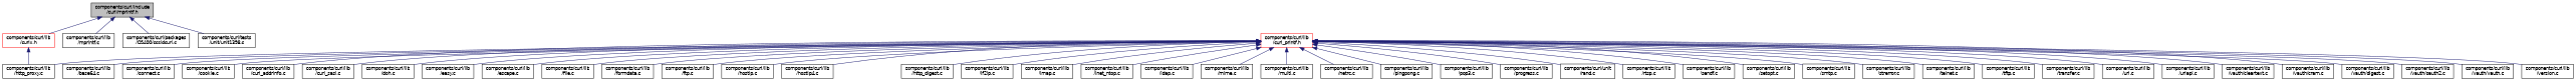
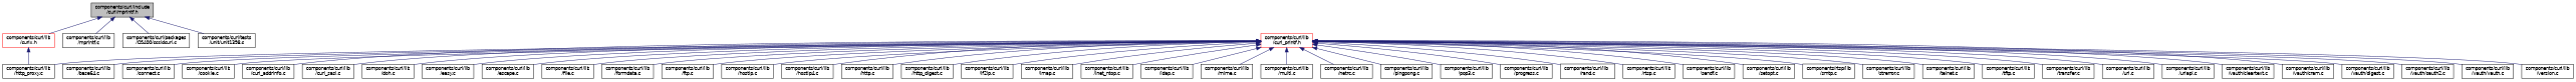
  digraph {
    node [color=black fillcolor=white fontname=Helvetica fontsize=10 shape=record style=filled]
    edge [color=midnightblue dir=back fontname=Helvetica fontsize=10 labelfontname=Helvetica labelfontsize=10 style=solid]
    n1 [fillcolor=grey75 fontcolor=black height=0.2 label="components/curl/include\l/curl/mprintf.h" width=0.4]
    n2 [color=red height=0.2 label="components/curl/lib\l/curlx.h" width=0.4]
    n3 [height=0.2 label="components/curl/lib\l/mprintf.c" width=0.4]
    n4 [height=0.2 label="components/curl/packages\l/OS400/ccsidcurl.c" width=0.4]
    n5 [height=0.2 label="components/curl/tests\l/unit/unit1398.c" width=0.4]
    n6 [color=red height=0.2 label="components/curl/lib\l/curl_printf.h" width=0.4]
    n7 [height=0.2 label="components/curl/lib\l/base64.c" width=0.4]
    n8 [height=0.2 label="components/curl/lib\l/connect.c" width=0.4]
    n9 [height=0.2 label="components/curl/lib\l/cookie.c" width=0.4]
    n10 [height=0.2 label="components/curl/lib\l/curl_addrinfo.c" width=0.4]
    n11 [height=0.2 label="components/curl/lib\l/curl_sasl.c" width=0.4]
    n12 [height=0.2 label="components/curl/lib\l/doh.c" width=0.4]
    n13 [height=0.2 label="components/curl/lib\l/easy.c" width=0.4]
    n14 [height=0.2 label="components/curl/lib\l/escape.c" width=0.4]
    n15 [height=0.2 label="components/curl/lib\l/file.c" width=0.4]
    n16 [height=0.2 label="components/curl/lib\l/formdata.c" width=0.4]
    n17 [height=0.2 label="components/curl/lib\l/ftp.c" width=0.4]
    n18 [height=0.2 label="components/curl/lib\l/hostip.c" width=0.4]
    n19 [height=0.2 label="components/curl/lib\l/hostip4.c" width=0.4]
+   n20 [height=0.2 label="components/curl/lib\l/http.c" width=0.4]
    n21 [height=0.2 label="components/curl/lib\l/http_digest.c" width=0.4]
    n22 [height=0.2 label="components/curl/lib\l/http_proxy.c" width=0.4]
    n23 [height=0.2 label="components/curl/lib\l/if2ip.c" width=0.4]
    n24 [height=0.2 label="components/curl/lib\l/imap.c" width=0.4]
    n25 [height=0.2 label="components/curl/lib\l/inet_ntop.c" width=0.4]
    n26 [height=0.2 label="components/curl/lib\l/ldap.c" width=0.4]
    n27 [height=0.2 label="components/curl/lib\l/mime.c" width=0.4]
    n28 [height=0.2 label="components/curl/lib\l/multi.c" width=0.4]
    n29 [height=0.2 label="components/curl/lib\l/netrc.c" width=0.4]
    n30 [height=0.2 label="components/curl/lib\l/pingpong.c" width=0.4]
    n31 [height=0.2 label="components/curl/lib\l/pop3.c" width=0.4]
    n32 [height=0.2 label="components/curl/lib\l/progress.c" width=0.4]
-   n33 [height=0.2 label="components/curl/unit\l/rand.c" width=0.4]
+   n33 [height=0.2 label="components/curl/lib\l/rand.c" width=0.4]
    n34 [height=0.2 label="components/curl/lib\l/rtsp.c" width=0.4]
    n35 [height=0.2 label="components/curl/lib\l/sendf.c" width=0.4]
    n36 [height=0.2 label="components/curl/lib\l/setopt.c" width=0.4]
-   n37 [height=0.2 label="components/curl/lib\l/smtp.c" width=0.4]
+   n37 [height=0.2 label="components/rtsp/lib\l/smtp.c" width=0.4]
    n38 [height=0.2 label="components/curl/lib\l/strerror.c" width=0.4]
    n39 [height=0.2 label="components/curl/lib\l/telnet.c" width=0.4]
    n40 [height=0.2 label="components/curl/lib\l/tftp.c" width=0.4]
    n41 [height=0.2 label="components/curl/lib\l/transfer.c" width=0.4]
    n42 [height=0.2 label="components/curl/lib\l/url.c" width=0.4]
    n43 [height=0.2 label="components/curl/lib\l/urlapi.c" width=0.4]
    n44 [height=0.2 label="components/curl/lib\l/vauth/cleartext.c" width=0.4]
    n45 [height=0.2 label="components/curl/lib\l/vauth/cram.c" width=0.4]
    n46 [height=0.2 label="components/curl/lib\l/vauth/digest.c" width=0.4]
    n47 [height=0.2 label="components/curl/lib\l/vauth/oauth2.c" width=0.4]
    n48 [height=0.2 label="components/curl/lib\l/vauth/vauth.c" width=0.4]
    n49 [height=0.2 label="components/curl/lib\l/version.c" width=0.4]
    n1 -> n2
    n1 -> n3
    n1 -> n4
    n1 -> n5
    n2 -> n22
    n6 -> n7
    n6 -> n8
    n6 -> n9
    n6 -> n10
    n6 -> n11
    n6 -> n12
    n6 -> n13
    n6 -> n14
    n6 -> n15
    n6 -> n16
    n6 -> n17
    n6 -> n18
    n6 -> n19
+   n6 -> n20
    n6 -> n21
    n6 -> n22
    n6 -> n23
    n6 -> n24
    n6 -> n25
    n6 -> n26
    n6 -> n27
    n6 -> n28
    n6 -> n29
    n6 -> n30
    n6 -> n31
    n6 -> n32
    n6 -> n33
    n6 -> n34
    n6 -> n35
    n6 -> n36
    n6 -> n37
    n6 -> n38
    n6 -> n39
    n6 -> n40
    n6 -> n41
    n6 -> n42
    n6 -> n43
    n6 -> n44
    n6 -> n45
    n6 -> n46
    n6 -> n47
    n6 -> n48
    n6 -> n49
  }
